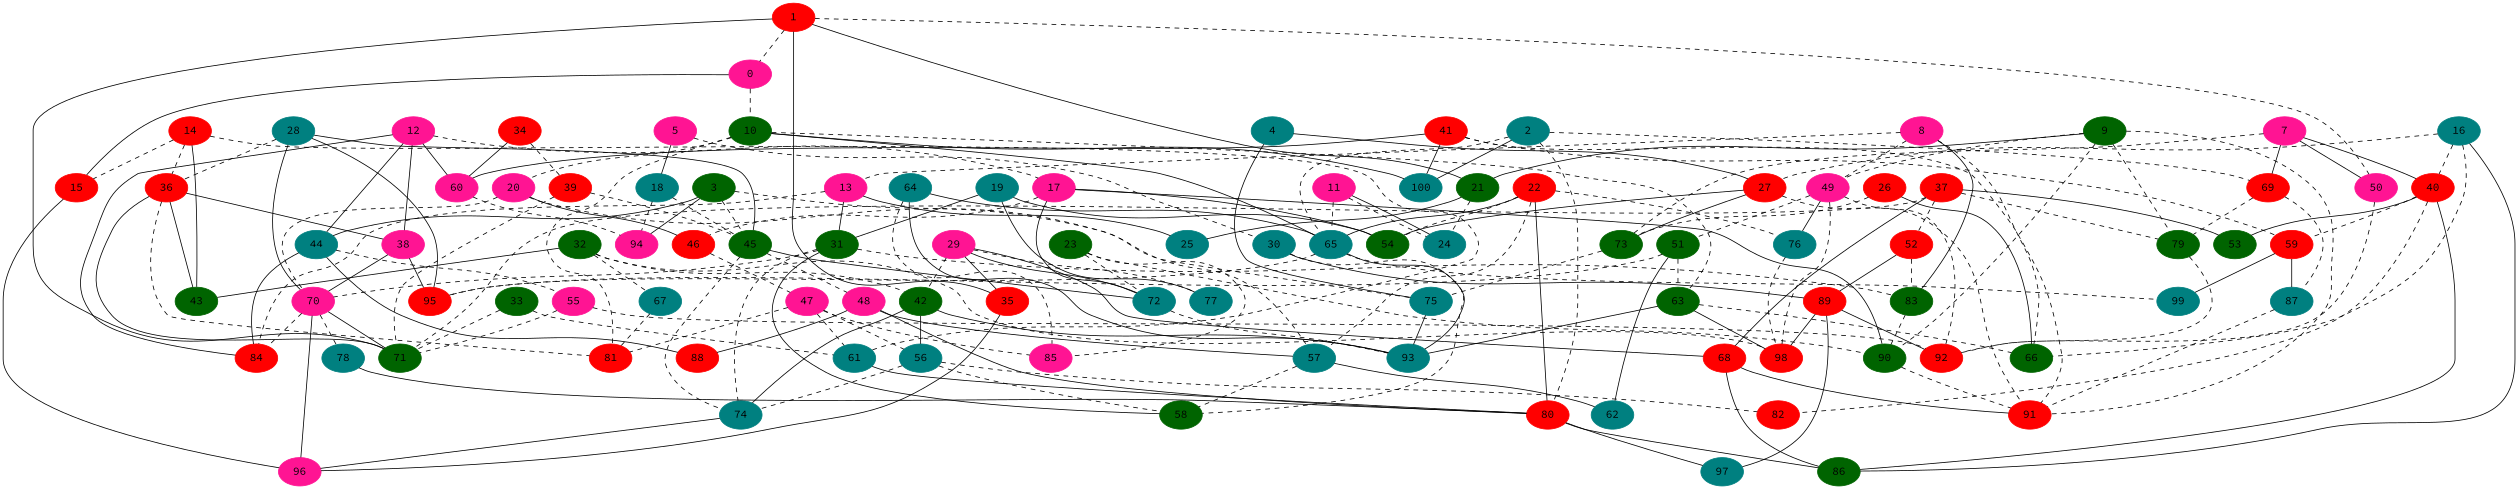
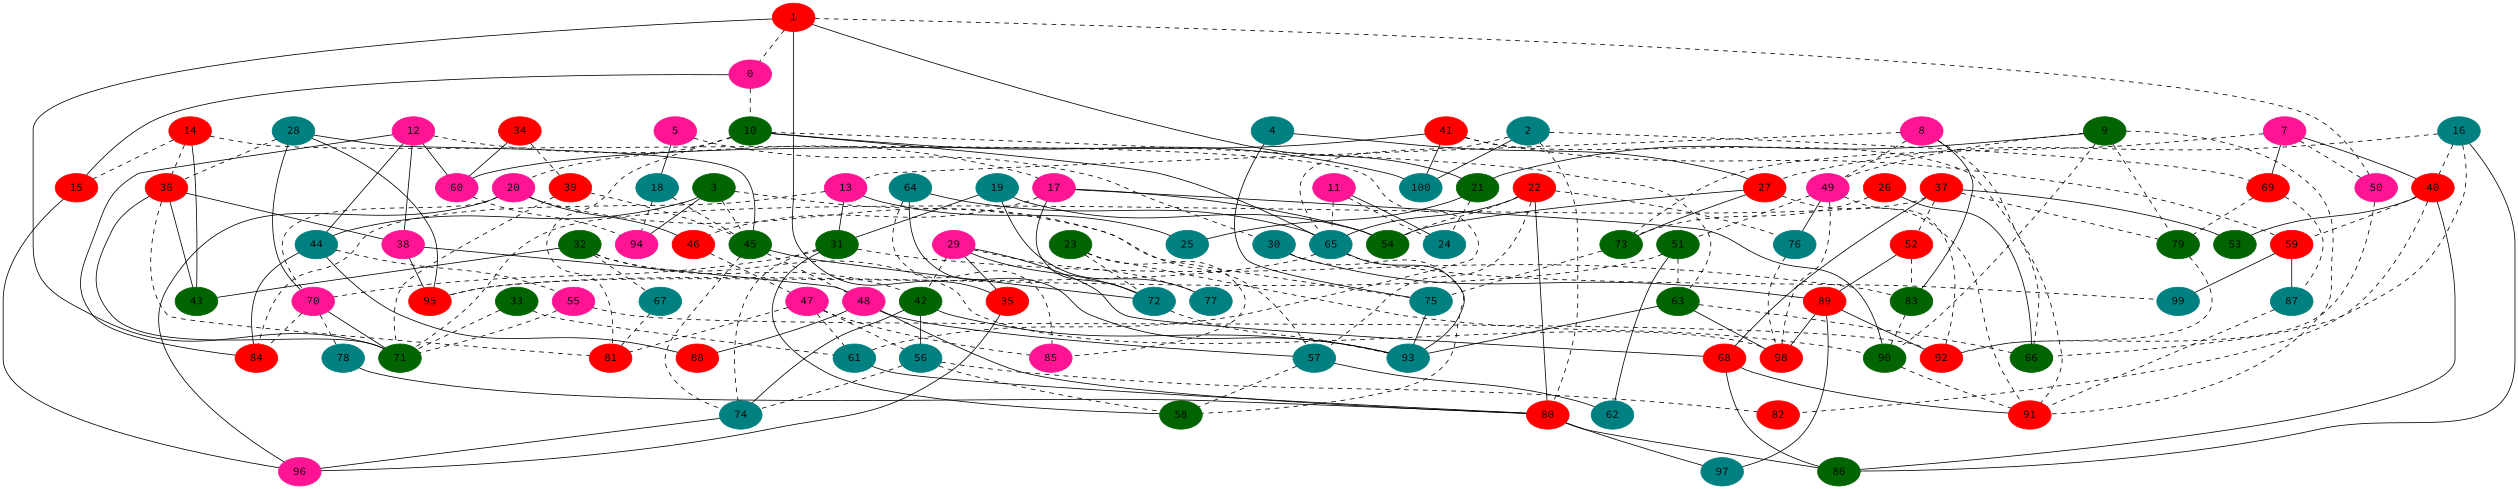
  graph {
    fontname="Source Code Pro"
    node [color=red fontname="Source Code Pro" style=filled]
    edge [fontname="Source Code Pro" style=dashed]
    n1 [color=deeppink label=0]
    1
    21 [color=darkgreen]
    35
    50 [color=deeppink]
    71 [color=darkgreen]
    10 [color=darkgreen]
    15
    24 [color=teal]
    25 [color=teal]
    96 [color=deeppink]
    92
    2 [color=teal]
    65 [color=teal]
    69
    80
    100 [color=teal]
    95
    93 [color=teal]
    99 [color=teal]
    79 [color=darkgreen]
    87 [color=teal]
    86 [color=darkgreen]
    97 [color=teal]
    3 [color=darkgreen]
    44 [color=teal]
    45 [color=darkgreen]
    57 [color=teal]
    94 [color=deeppink]
    84
    55 [color=deeppink]
    88
    72 [color=teal]
    74 [color=teal]
    48 [color=deeppink]
    58 [color=darkgreen]
    62 [color=teal]
    4 [color=teal]
    27
    75 [color=teal]
    73 [color=darkgreen]
    91
    54 [color=darkgreen]
    5 [color=deeppink]
    18 [color=teal]
    30 [color=teal]
    89
    20 [color=deeppink]
    63 [color=darkgreen]
    81
    7 [color=deeppink]
    40
    53 [color=darkgreen]
    59
    82
    8 [color=deeppink]
    13 [color=deeppink]
    49 [color=deeppink]
    66 [color=darkgreen]
    83 [color=darkgreen]
    31 [color=darkgreen]
    76 [color=teal]
    98
    51 [color=darkgreen]
    90 [color=darkgreen]
    9 [color=darkgreen]
    46
    70 [color=deeppink]
    11 [color=deeppink]
    12 [color=deeppink]
    17 [color=deeppink]
    38 [color=deeppink]
    60 [color=deeppink]
    14
    36
    43 [color=darkgreen]
    61 [color=teal]
    16 [color=teal]
    47 [color=deeppink]
    19 [color=teal]
    77 [color=teal]
    78 [color=teal]
    22
    23 [color=darkgreen]
    85 [color=deeppink]
    26
    28 [color=teal]
    29 [color=deeppink]
    42 [color=darkgreen]
    68
    56 [color=teal]
    32 [color=darkgreen]
    67 [color=teal]
    33 [color=darkgreen]
    34
    39
    37
    52
    41
    64 [color=teal]
    n1 -- 10
    n1 -- 15 [style=solid]
    1 -- n1
    1 -- 21 [style=solid]
    1 -- 35 [style=solid]
    1 -- 50
    1 -- 71 [style=solid]
    21 -- 24
    21 -- 25 [style=solid]
    35 -- 96 [style=solid]
    50 -- 92
    10 -- 65 [style=solid]
    10 -- 100 [style=solid]
    10 -- 20
    10 -- 63
    10 -- 81
    15 -- 96 [style=solid]
    2 -- 65
    2 -- 69
    2 -- 80
    2 -- 100 [style=solid]
    65 -- 95
    65 -- 93 [style=solid]
    65 -- 99
    69 -- 79
    69 -- 87
    80 -- 86 [style=solid]
    80 -- 97 [style=solid]
    79 -- 92
    87 -- 91
    3 -- 44 [style=solid]
    3 -- 45
    3 -- 57
    3 -- 94 [style=solid]
    44 -- 84 [style=solid]
    44 -- 55
    44 -- 88 [style=solid]
    45 -- 72 [style=solid]
    45 -- 74
    45 -- 48
    57 -- 58
    57 -- 62 [style=solid]
    55 -- 71
    55 -- 92
    72 -- 93
    74 -- 96 [style=solid]
    48 -- 80 [style=solid]
    48 -- 57 [style=solid]
    48 -- 88 [style=solid]
    4 -- 27 [style=solid]
    4 -- 75 [style=solid]
    27 -- 73 [style=solid]
    27 -- 91
    27 -- 54 [style=solid]
    75 -- 93 [style=solid]
    73 -- 75
    5 -- 18 [style=solid]
    5 -- 30
    18 -- 45
    18 -- 94
    30 -- 58
    30 -- 89 [style=solid]
    89 -- 92 [style=solid]
    89 -- 97 [style=solid]
    89 -- 98 [style=solid]
    20 -- 75
    20 -- 46 [style=solid]
    20 -- 70
    63 -- 93 [style=solid]
    63 -- 66
    63 -- 98 [style=solid]
-   7 -- 50 [style=solid]
+   7 -- 50
    7 -- 69 [style=solid]
    7 -- 73
    7 -- 40 [style=solid]
    40 -- 86 [style=solid]
    40 -- 53 [style=solid]
    40 -- 59
    40 -- 82
    59 -- 99 [style=solid]
    59 -- 87 [style=solid]
    8 -- 13
    8 -- 49
    8 -- 66
    8 -- 83 [style=solid]
    13 -- 25 [style=solid]
    13 -- 84
    13 -- 31 [style=solid]
    49 -- 92
    49 -- 76 [style=solid]
    49 -- 98
    49 -- 51
    83 -- 90
    31 -- 74
    31 -- 58 [style=solid]
    31 -- 83
    31 -- 70
    76 -- 98
    51 -- 95
    51 -- 62 [style=solid]
    51 -- 63
    90 -- 91
    9 -- 21 [style=solid]
    9 -- 79
    9 -- 91
    9 -- 49
    9 -- 90
    46 -- 47
    70 -- 71 [style=solid]
-   70 -- 96 [style=solid]
+   20 -- 96 [style=solid]
    70 -- 84
    70 -- 78
    11 -- 24
    11 -- 24 [style=solid]
    11 -- 65
    12 -- 44 [style=solid]
    12 -- 84 [style=solid]
    12 -- 17
    12 -- 38 [style=solid]
    12 -- 60 [style=solid]
    17 -- 72 [style=solid]
    17 -- 54 [style=solid]
    17 -- 90 [style=solid]
    17 -- 46
    38 -- 95 [style=solid]
-   38 -- 70 [style=solid]
+   38 -- 48 [style=solid]
    60 -- 94
    14 -- 15
    14 -- 36
    14 -- 43 [style=solid]
    14 -- 61
    36 -- 71 [style=solid]
    36 -- 81
    36 -- 38 [style=solid]
    36 -- 43 [style=solid]
    61 -- 80 [style=solid]
    16 -- 86 [style=solid]
    16 -- 27
    16 -- 40
    16 -- 66
    47 -- 81
    47 -- 61
    47 -- 85
    47 -- 56
    19 -- 54 [style=solid]
    19 -- 31 [style=solid]
    19 -- 77 [style=solid]
    78 -- 80 [style=solid]
    22 -- 65 [style=solid]
    22 -- 80 [style=solid]
    22 -- 57
    22 -- 54
    22 -- 76
    23 -- 72
    23 -- 90
    23 -- 85
    26 -- 73
    26 -- 66 [style=solid]
    28 -- 95 [style=solid]
    28 -- 45 [style=solid]
    28 -- 70 [style=solid]
    28 -- 36
    29 -- 35 [style=solid]
    29 -- 72 [style=solid]
    29 -- 77
    29 -- 42
    29 -- 68 [style=solid]
    42 -- 93 [style=solid]
    42 -- 74 [style=solid]
    42 -- 56 [style=solid]
    68 -- 86 [style=solid]
    68 -- 91 [style=solid]
    56 -- 74
    56 -- 58
    56 -- 82
    32 -- 98
    32 -- 43 [style=solid]
    32 -- 42
    32 -- 67
    67 -- 81
    33 -- 71
    33 -- 61
    34 -- 60 [style=solid]
    34 -- 39
    39 -- 71
    39 -- 45
    37 -- 71
    37 -- 79
    37 -- 53 [style=solid]
    37 -- 68 [style=solid]
    37 -- 52
    52 -- 89 [style=solid]
    52 -- 83
    41 -- 100 [style=solid]
    41 -- 91
    41 -- 59
    41 -- 60 [style=solid]
    64 -- 65 [style=solid]
    64 -- 93 [style=solid]
    64 -- 85
  }
